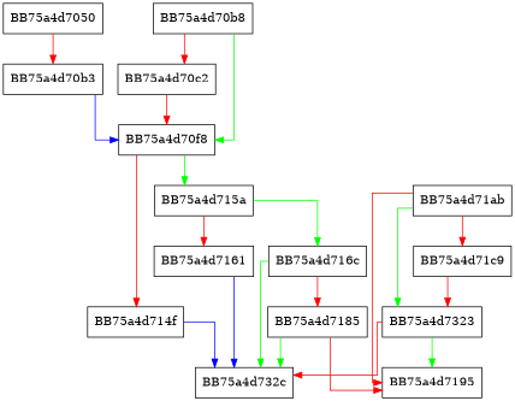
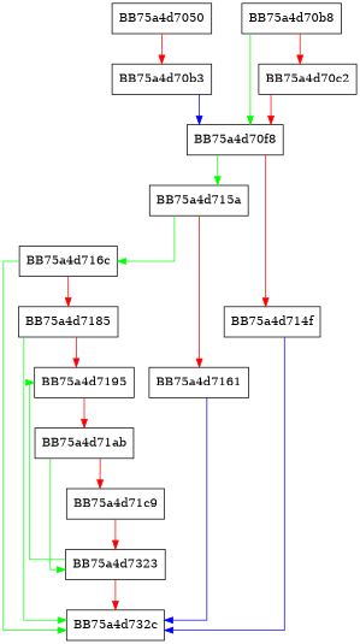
  digraph {
    fontname="DejaVu Serif"
    splines=ortho
    node [fontname="DejaVu Serif" shape=box]
    edge [color=red fontname="DejaVu Serif"]
    BB75a4d7050
    BB75a4d70b3
    BB75a4d70b8
    BB75a4d70f8
    BB75a4d70c2
    BB75a4d715a
    BB75a4d714f
    BB75a4d716c
    BB75a4d7161
    BB75a4d732c
    BB75a4d7185
    BB75a4d7195
    BB75a4d71ab
    BB75a4d7323
    BB75a4d71c9
    BB75a4d7050 -> BB75a4d70b3
    BB75a4d70b3 -> BB75a4d70f8 [color=blue]
    BB75a4d70b8 -> BB75a4d70f8 [color=green]
    BB75a4d70b8 -> BB75a4d70c2
    BB75a4d70f8 -> BB75a4d715a [color=green]
    BB75a4d70f8 -> BB75a4d714f
    BB75a4d70c2 -> BB75a4d70f8
    BB75a4d715a -> BB75a4d716c [color=green]
    BB75a4d715a -> BB75a4d7161
    BB75a4d714f -> BB75a4d732c [color=blue]
    BB75a4d716c -> BB75a4d732c [color=green]
    BB75a4d716c -> BB75a4d7185
    BB75a4d7161 -> BB75a4d732c [color=blue]
    BB75a4d7185 -> BB75a4d732c [color=green]
    BB75a4d7185 -> BB75a4d7195
-   BB75a4d71ab -> BB75a4d7195
+   BB75a4d7195 -> BB75a4d71ab
    BB75a4d71ab -> BB75a4d7323 [color=green]
    BB75a4d71ab -> BB75a4d71c9
    BB75a4d7323 -> BB75a4d732c
    BB75a4d7323 -> BB75a4d7195 [color=green]
    BB75a4d71c9 -> BB75a4d7323
  }
